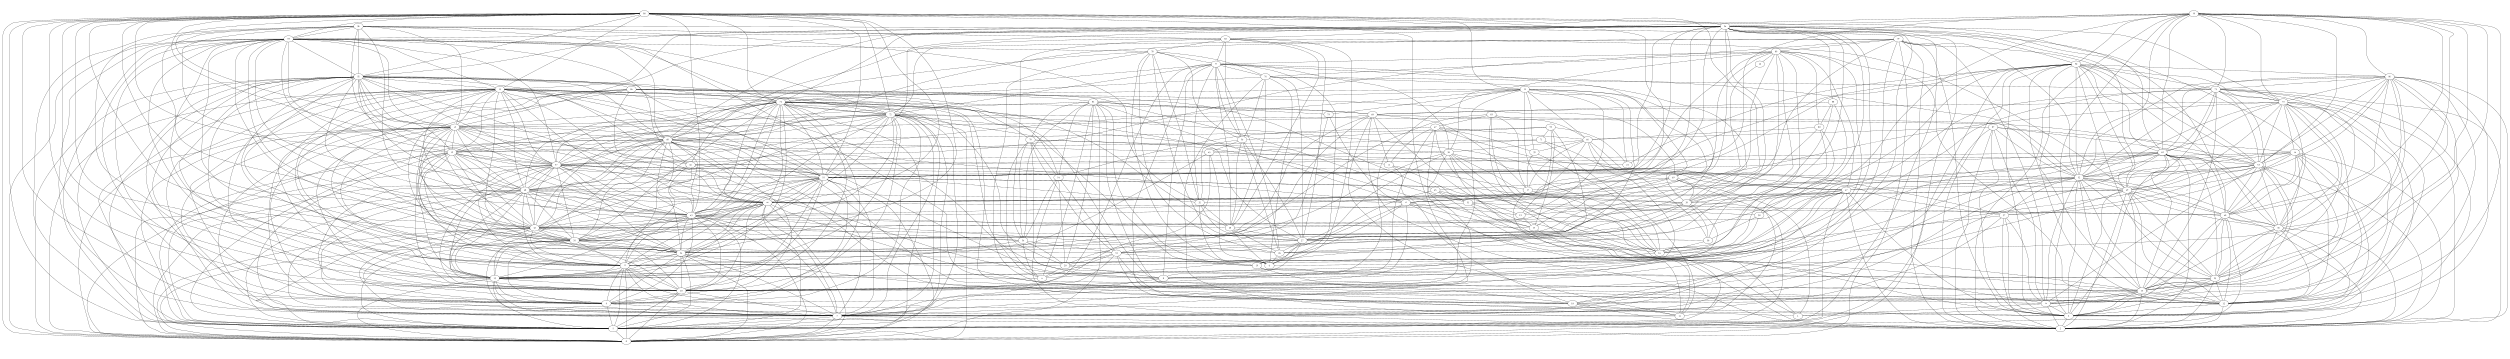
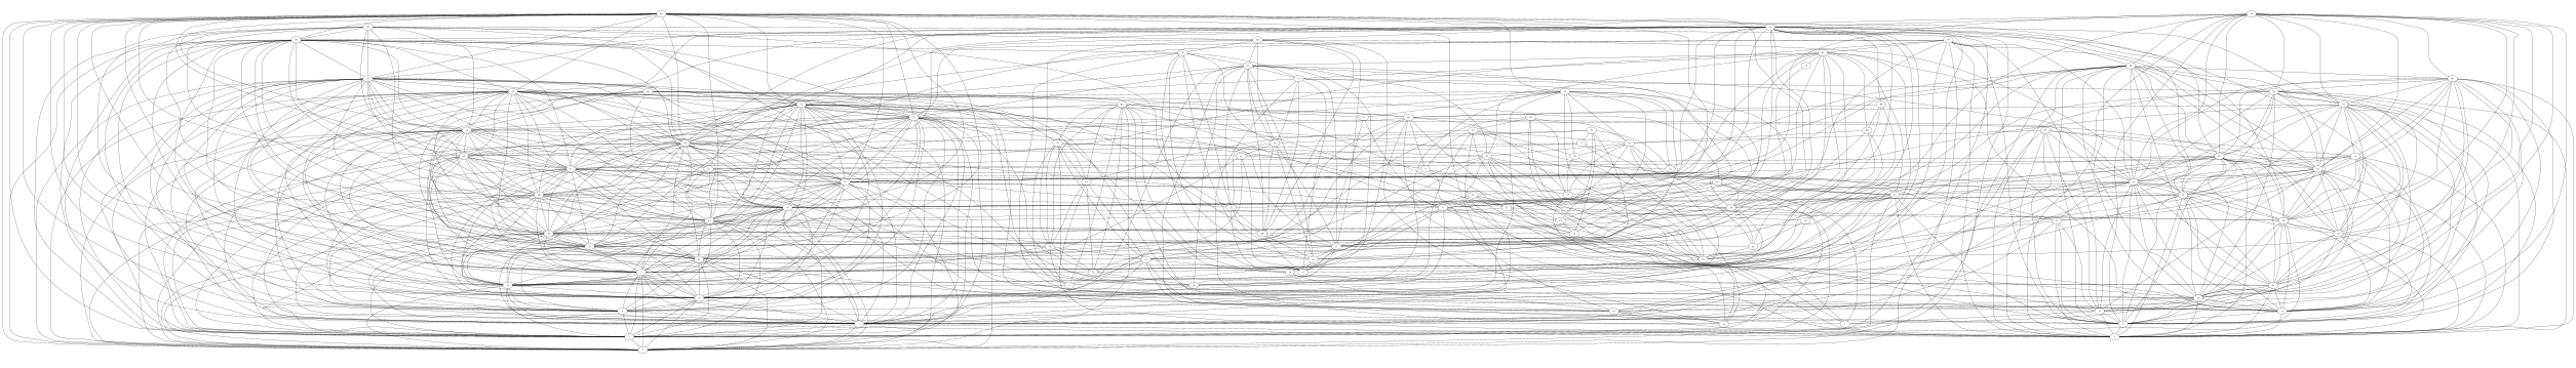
  digraph {
    fontname="EB Garamond"
    rankdir=BT
    node [fontname="EB Garamond"]
    edge [arrowhead=both fontname="EB Garamond"]
    0
    5
    7
    10
    13
    22
    24
    35
    42
    43
    44
    47
    48
    55
    57
    60
    63
    72
    74
    81
    85
    92
    93
    94
    97
    98
    40
    90
    58
    9
    39
    59
    96
    77
    37
    87
    52
    8
    41
    62
    31
    45
    67
    91
    34
    46
    53
    75
    83
    68
    27
    89
    50
    84
    78
    51
    49
    73
    99
    95
    76
    86
    64
    70
    66
    69
    80
    71
    82
    20
    16
    79
    54
    56
    88
    28
    32
    65
    61
    1
    14
    15
    23
    36
    19
    25
    29
    2
    3
    12
    18
    4
    6
    26
    17
    30
    33
    38
    11
    21
    0 -> 5
    0 -> 7
    0 -> 10
    0 -> 13
    0 -> 22
    0 -> 24
    0 -> 35
    0 -> 42
    0 -> 43
    0 -> 44
    0 -> 47
    0 -> 48
    0 -> 55
    0 -> 57
    0 -> 60
    0 -> 63
    0 -> 72
    0 -> 74
    0 -> 81
    0 -> 85
    0 -> 92
    0 -> 93
    0 -> 94
    0 -> 97
    0 -> 98
    5 -> 7
    5 -> 10
    5 -> 13
    5 -> 22
    5 -> 24
    5 -> 35
    5 -> 42
    5 -> 43
    5 -> 44
    5 -> 48
    5 -> 57
    5 -> 60
    5 -> 63
    5 -> 72
    5 -> 74
    5 -> 85
    5 -> 92
    5 -> 93
    5 -> 94
    5 -> 98
    5 -> 40
    5 -> 90
    5 -> 58
    5 -> 9
    5 -> 39
    5 -> 59
    5 -> 96
    7 -> 10
    7 -> 13
    7 -> 22
    7 -> 24
    7 -> 35
    7 -> 42
    7 -> 43
    7 -> 44
    7 -> 47
    7 -> 48
    7 -> 55
    7 -> 60
    7 -> 63
    7 -> 72
    7 -> 74
    7 -> 85
    7 -> 92
    7 -> 93
    7 -> 94
    7 -> 97
    7 -> 98
    7 -> 58
    7 -> 9
    7 -> 59
    7 -> 77
    7 -> 37
    7 -> 87
    7 -> 52
    7 -> 8
    10 -> 13
    10 -> 22
    10 -> 24
    10 -> 35
    10 -> 42
    10 -> 43
    10 -> 44
    10 -> 48
    10 -> 55
    10 -> 57
    10 -> 63
    10 -> 72
    10 -> 74
    10 -> 85
    10 -> 92
    10 -> 93
    10 -> 94
    10 -> 98
    10 -> 59
    10 -> 41
    10 -> 62
    10 -> 31
    10 -> 45
    10 -> 67
    10 -> 91
    13 -> 22
    13 -> 24
    13 -> 35
    13 -> 42
    13 -> 43
    13 -> 44
    13 -> 48
    13 -> 55
    13 -> 57
    13 -> 60
    13 -> 72
    13 -> 74
    13 -> 85
    13 -> 92
    13 -> 93
    13 -> 94
    13 -> 98
    13 -> 59
    13 -> 96
    13 -> 91
    13 -> 34
    13 -> 46
    22 -> 24
    22 -> 35
    22 -> 42
    22 -> 43
    22 -> 47
    22 -> 48
    22 -> 55
    22 -> 57
    22 -> 60
    22 -> 63
    22 -> 74
    22 -> 85
    22 -> 92
    22 -> 93
    22 -> 98
    22 -> 59
    22 -> 53
    22 -> 75
    22 -> 83
    24 -> 35
    24 -> 42
    24 -> 43
    24 -> 44
    24 -> 48
    24 -> 55
    24 -> 57
    24 -> 60
    24 -> 63
    24 -> 72
    24 -> 85
    24 -> 92
    24 -> 93
    24 -> 94
    24 -> 98
    24 -> 59
    24 -> 45
    24 -> 68
    24 -> 27
    35 -> 42
    35 -> 43
    35 -> 44
    35 -> 48
    35 -> 55
    35 -> 57
    35 -> 60
    35 -> 63
    35 -> 72
    35 -> 74
    35 -> 92
    35 -> 93
    35 -> 94
    35 -> 98
    35 -> 59
    35 -> 89
    35 -> 50
    42 -> 43
    42 -> 44
    42 -> 48
    42 -> 55
    42 -> 57
    42 -> 60
    42 -> 63
    42 -> 72
    42 -> 74
    42 -> 85
    42 -> 93
    42 -> 94
    42 -> 98
    42 -> 59
    42 -> 96
    42 -> 62
    42 -> 46
    42 -> 84
    43 -> 44
    43 -> 48
    43 -> 55
    43 -> 57
    43 -> 60
    43 -> 63
    43 -> 72
    43 -> 74
    43 -> 85
    43 -> 92
    43 -> 94
    43 -> 98
    43 -> 59
    43 -> 96
    43 -> 46
    43 -> 78
    43 -> 51
    44 -> 48
    44 -> 55
    44 -> 57
    44 -> 60
    44 -> 63
    44 -> 74
    44 -> 85
    44 -> 92
    44 -> 93
    44 -> 98
    44 -> 90
    44 -> 84
    44 -> 49
    44 -> 73
    44 -> 99
    47 -> 57
    47 -> 72
    47 -> 58
    47 -> 52
    47 -> 53
    47 -> 89
    48 -> 55
    48 -> 57
    48 -> 60
    48 -> 63
    48 -> 72
    48 -> 74
    48 -> 85
    48 -> 92
    48 -> 93
    48 -> 94
    48 -> 59
    48 -> 91
    55 -> 57
    55 -> 60
    55 -> 63
    55 -> 72
    55 -> 74
    55 -> 85
    55 -> 92
    55 -> 94
    55 -> 98
    55 -> 90
    55 -> 59
    55 -> 62
    55 -> 89
    57 -> 60
    57 -> 63
    57 -> 72
    57 -> 74
    57 -> 81
    57 -> 85
    57 -> 92
    57 -> 93
    57 -> 94
    57 -> 97
    57 -> 98
    57 -> 58
    57 -> 59
    57 -> 96
    60 -> 63
    60 -> 72
    60 -> 74
    60 -> 85
    60 -> 92
    60 -> 93
    60 -> 94
+   60 -> 98
    60 -> 91
    60 -> 95
    63 -> 72
    63 -> 74
    63 -> 85
    63 -> 92
    63 -> 93
    63 -> 94
    63 -> 98
    63 -> 96
    63 -> 68
    72 -> 74
    72 -> 85
    72 -> 92
    72 -> 93
    72 -> 97
    72 -> 98
    72 -> 77
    74 -> 85
    74 -> 92
    74 -> 93
    74 -> 94
    74 -> 98
    74 -> 77
    74 -> 76
    81 -> 91
    81 -> 84
    85 -> 92
    85 -> 93
    85 -> 94
    85 -> 98
    92 -> 93
    92 -> 94
    92 -> 98
    92 -> 96
    93 -> 94
    93 -> 98
    93 -> 96
    94 -> 98
    94 -> 99
    40 -> 44
    40 -> 55
    40 -> 94
    40 -> 52
    40 -> 62
    40 -> 53
    40 -> 75
    40 -> 49
    40 -> 73
    40 -> 99
    40 -> 86
    40 -> 64
    90 -> 94
    90 -> 99
    58 -> 77
    58 -> 89
    58 -> 70
    58 -> 66
    9 -> 10
    9 -> 13
    9 -> 22
    9 -> 24
    9 -> 35
    9 -> 42
    9 -> 43
    9 -> 48
    9 -> 55
    9 -> 57
    9 -> 60
    9 -> 63
    9 -> 72
    9 -> 74
    9 -> 85
    9 -> 92
    9 -> 93
    9 -> 98
    9 -> 49
    39 -> 47
    39 -> 55
    39 -> 97
    39 -> 98
    39 -> 58
    39 -> 77
    39 -> 76
    39 -> 69
    39 -> 80
    59 -> 60
    59 -> 63
    59 -> 72
    59 -> 74
    59 -> 85
    59 -> 92
    59 -> 93
    59 -> 97
    59 -> 98
    59 -> 71
    77 -> 89
    77 -> 78
    77 -> 82
    37 -> 52
    37 -> 53
    37 -> 64
    37 -> 66
    37 -> 71
    52 -> 57
    52 -> 97
    52 -> 90
    52 -> 77
    52 -> 87
    52 -> 62
    52 -> 53
    52 -> 75
    52 -> 68
    52 -> 73
    52 -> 99
    52 -> 86
    52 -> 64
    8 -> 57
    8 -> 85
    8 -> 39
    8 -> 77
    8 -> 27
    8 -> 89
    8 -> 70
    8 -> 66
    8 -> 20
    8 -> 16
    41 -> 48
    41 -> 60
    41 -> 81
    41 -> 98
    41 -> 66
    41 -> 69
    41 -> 79
    62 -> 90
    62 -> 96
    62 -> 75
    62 -> 73
    62 -> 99
    62 -> 86
    31 -> 41
    31 -> 91
    31 -> 34
    31 -> 68
    31 -> 84
    31 -> 70
    31 -> 79
    31 -> 54
    45 -> 60
    45 -> 71
    45 -> 56
    67 -> 83
    91 -> 98
    34 -> 42
    34 -> 48
    34 -> 81
    34 -> 70
    34 -> 82
    34 -> 54
    46 -> 63
    46 -> 92
    46 -> 93
    46 -> 62
    46 -> 64
    46 -> 82
    53 -> 72
    53 -> 97
    53 -> 90
    53 -> 87
    53 -> 62
    53 -> 75
    53 -> 73
    53 -> 99
    53 -> 86
    53 -> 64
    75 -> 90
    75 -> 99
    75 -> 76
    75 -> 86
    68 -> 74
    68 -> 81
    68 -> 73
    68 -> 88
    27 -> 74
    27 -> 94
    27 -> 90
    27 -> 58
    27 -> 39
    27 -> 91
    27 -> 89
    27 -> 78
    27 -> 76
    27 -> 82
    27 -> 56
    27 -> 28
    27 -> 32
    89 -> 97
    50 -> 89
    84 -> 92
    78 -> 93
    78 -> 82
    51 -> 84
    51 -> 64
    51 -> 65
    51 -> 61
    49 -> 94
    49 -> 90
    49 -> 52
    49 -> 62
    49 -> 67
    49 -> 53
    49 -> 75
    49 -> 73
    49 -> 86
    49 -> 82
    73 -> 94
    73 -> 90
    73 -> 75
    73 -> 99
    73 -> 86
    76 -> 77
    76 -> 89
    76 -> 78
    86 -> 90
    86 -> 99
    64 -> 87
    64 -> 73
    64 -> 86
    70 -> 81
    70 -> 84
    66 -> 87
    66 -> 67
    66 -> 91
    66 -> 83
    66 -> 80
    69 -> 85
    69 -> 91
    69 -> 89
    80 -> 89
    80 -> 88
    71 -> 95
    82 -> 96
    82 -> 99
    20 -> 72
    20 -> 81
    20 -> 58
    20 -> 62
    20 -> 31
    20 -> 34
    20 -> 84
    20 -> 54
    16 -> 58
    16 -> 37
    16 -> 41
    16 -> 67
    16 -> 91
    16 -> 83
    16 -> 89
    16 -> 86
    16 -> 80
    16 -> 17
    16 -> 30
    16 -> 33
    16 -> 38
    79 -> 81
    79 -> 91
    54 -> 81
    54 -> 67
    54 -> 84
    54 -> 70
    56 -> 77
    56 -> 78
    56 -> 95
    56 -> 76
    56 -> 82
    88 -> 94
    28 -> 43
    28 -> 47
    28 -> 85
    28 -> 77
    28 -> 76
    28 -> 82
    28 -> 56
    28 -> 32
    32 -> 96
    32 -> 77
    32 -> 46
    32 -> 78
    32 -> 49
    32 -> 56
    65 -> 84
    65 -> 69
    61 -> 72
    61 -> 67
    61 -> 68
    1 -> 77
    1 -> 69
    1 -> 65
    1 -> 14
    1 -> 15
    1 -> 23
    14 -> 97
    14 -> 37
    14 -> 87
    14 -> 52
    14 -> 53
    14 -> 78
    14 -> 51
    14 -> 73
    14 -> 86
    14 -> 23
    14 -> 36
    15 -> 96
    15 -> 51
    15 -> 95
    15 -> 70
    15 -> 69
    15 -> 19
    23 -> 44
    23 -> 74
    23 -> 40
    23 -> 90
    23 -> 52
    23 -> 62
    23 -> 53
    23 -> 75
    23 -> 83
    23 -> 68
    23 -> 49
    23 -> 99
    23 -> 86
    23 -> 64
    23 -> 36
    23 -> 25
    36 -> 98
    36 -> 40
    36 -> 90
    36 -> 52
    36 -> 62
    36 -> 53
    36 -> 75
    36 -> 49
    36 -> 73
    36 -> 99
    36 -> 64
    19 -> 39
    19 -> 41
    19 -> 91
    19 -> 95
    19 -> 65
    25 -> 85
    25 -> 40
    25 -> 90
    25 -> 52
    25 -> 62
    25 -> 53
    25 -> 49
    25 -> 73
    25 -> 99
    25 -> 86
    25 -> 36
    25 -> 29
    29 -> 72
    29 -> 81
    29 -> 41
    29 -> 31
    29 -> 95
    2 -> 7
    2 -> 47
    2 -> 63
    2 -> 97
    2 -> 40
    2 -> 90
    2 -> 37
    2 -> 87
    2 -> 41
    2 -> 62
    2 -> 53
    2 -> 75
    2 -> 68
    2 -> 49
    2 -> 73
    2 -> 99
    2 -> 86
    2 -> 64
    2 -> 54
    2 -> 14
    2 -> 23
    2 -> 36
    2 -> 25
    2 -> 3
    2 -> 12
    2 -> 18
    3 -> 22
    3 -> 47
    3 -> 97
    3 -> 40
    3 -> 90
    3 -> 58
    3 -> 37
    3 -> 87
    3 -> 52
    3 -> 62
    3 -> 31
    3 -> 75
    3 -> 49
    3 -> 73
    3 -> 99
    3 -> 86
    3 -> 64
    3 -> 14
    3 -> 23
    3 -> 36
    3 -> 25
    3 -> 12
    12 -> 60
    12 -> 40
    12 -> 90
    12 -> 96
    12 -> 52
    12 -> 46
    12 -> 53
    12 -> 75
    12 -> 89
    12 -> 49
    12 -> 73
    12 -> 99
    12 -> 86
    12 -> 64
    12 -> 23
    12 -> 36
    12 -> 25
    18 -> 24
    18 -> 74
    18 -> 81
    18 -> 52
    18 -> 62
    18 -> 31
    18 -> 73
    18 -> 61
    18 -> 23
    18 -> 29
    4 -> 74
    4 -> 81
    4 -> 31
    4 -> 34
    4 -> 84
    4 -> 70
    4 -> 20
    4 -> 65
    6 -> 47
    6 -> 92
    6 -> 77
    6 -> 45
    6 -> 27
    6 -> 78
    6 -> 76
    6 -> 82
    6 -> 28
    6 -> 32
    6 -> 26
    26 -> 43
    26 -> 39
    26 -> 77
    26 -> 27
    26 -> 89
    26 -> 78
    26 -> 56
    26 -> 88
    26 -> 28
    17 -> 52
    17 -> 83
    17 -> 68
    17 -> 66
    17 -> 61
    17 -> 33
    30 -> 42
    30 -> 39
    30 -> 66
    30 -> 88
    30 -> 38
    33 -> 67
    33 -> 91
    33 -> 66
    38 -> 75
    38 -> 51
    38 -> 99
    38 -> 80
    11 -> 85
    11 -> 67
    11 -> 68
    11 -> 76
    11 -> 69
    11 -> 71
    11 -> 18
    11 -> 17
    21 -> 90
    21 -> 45
    21 -> 91
    21 -> 95
  }
